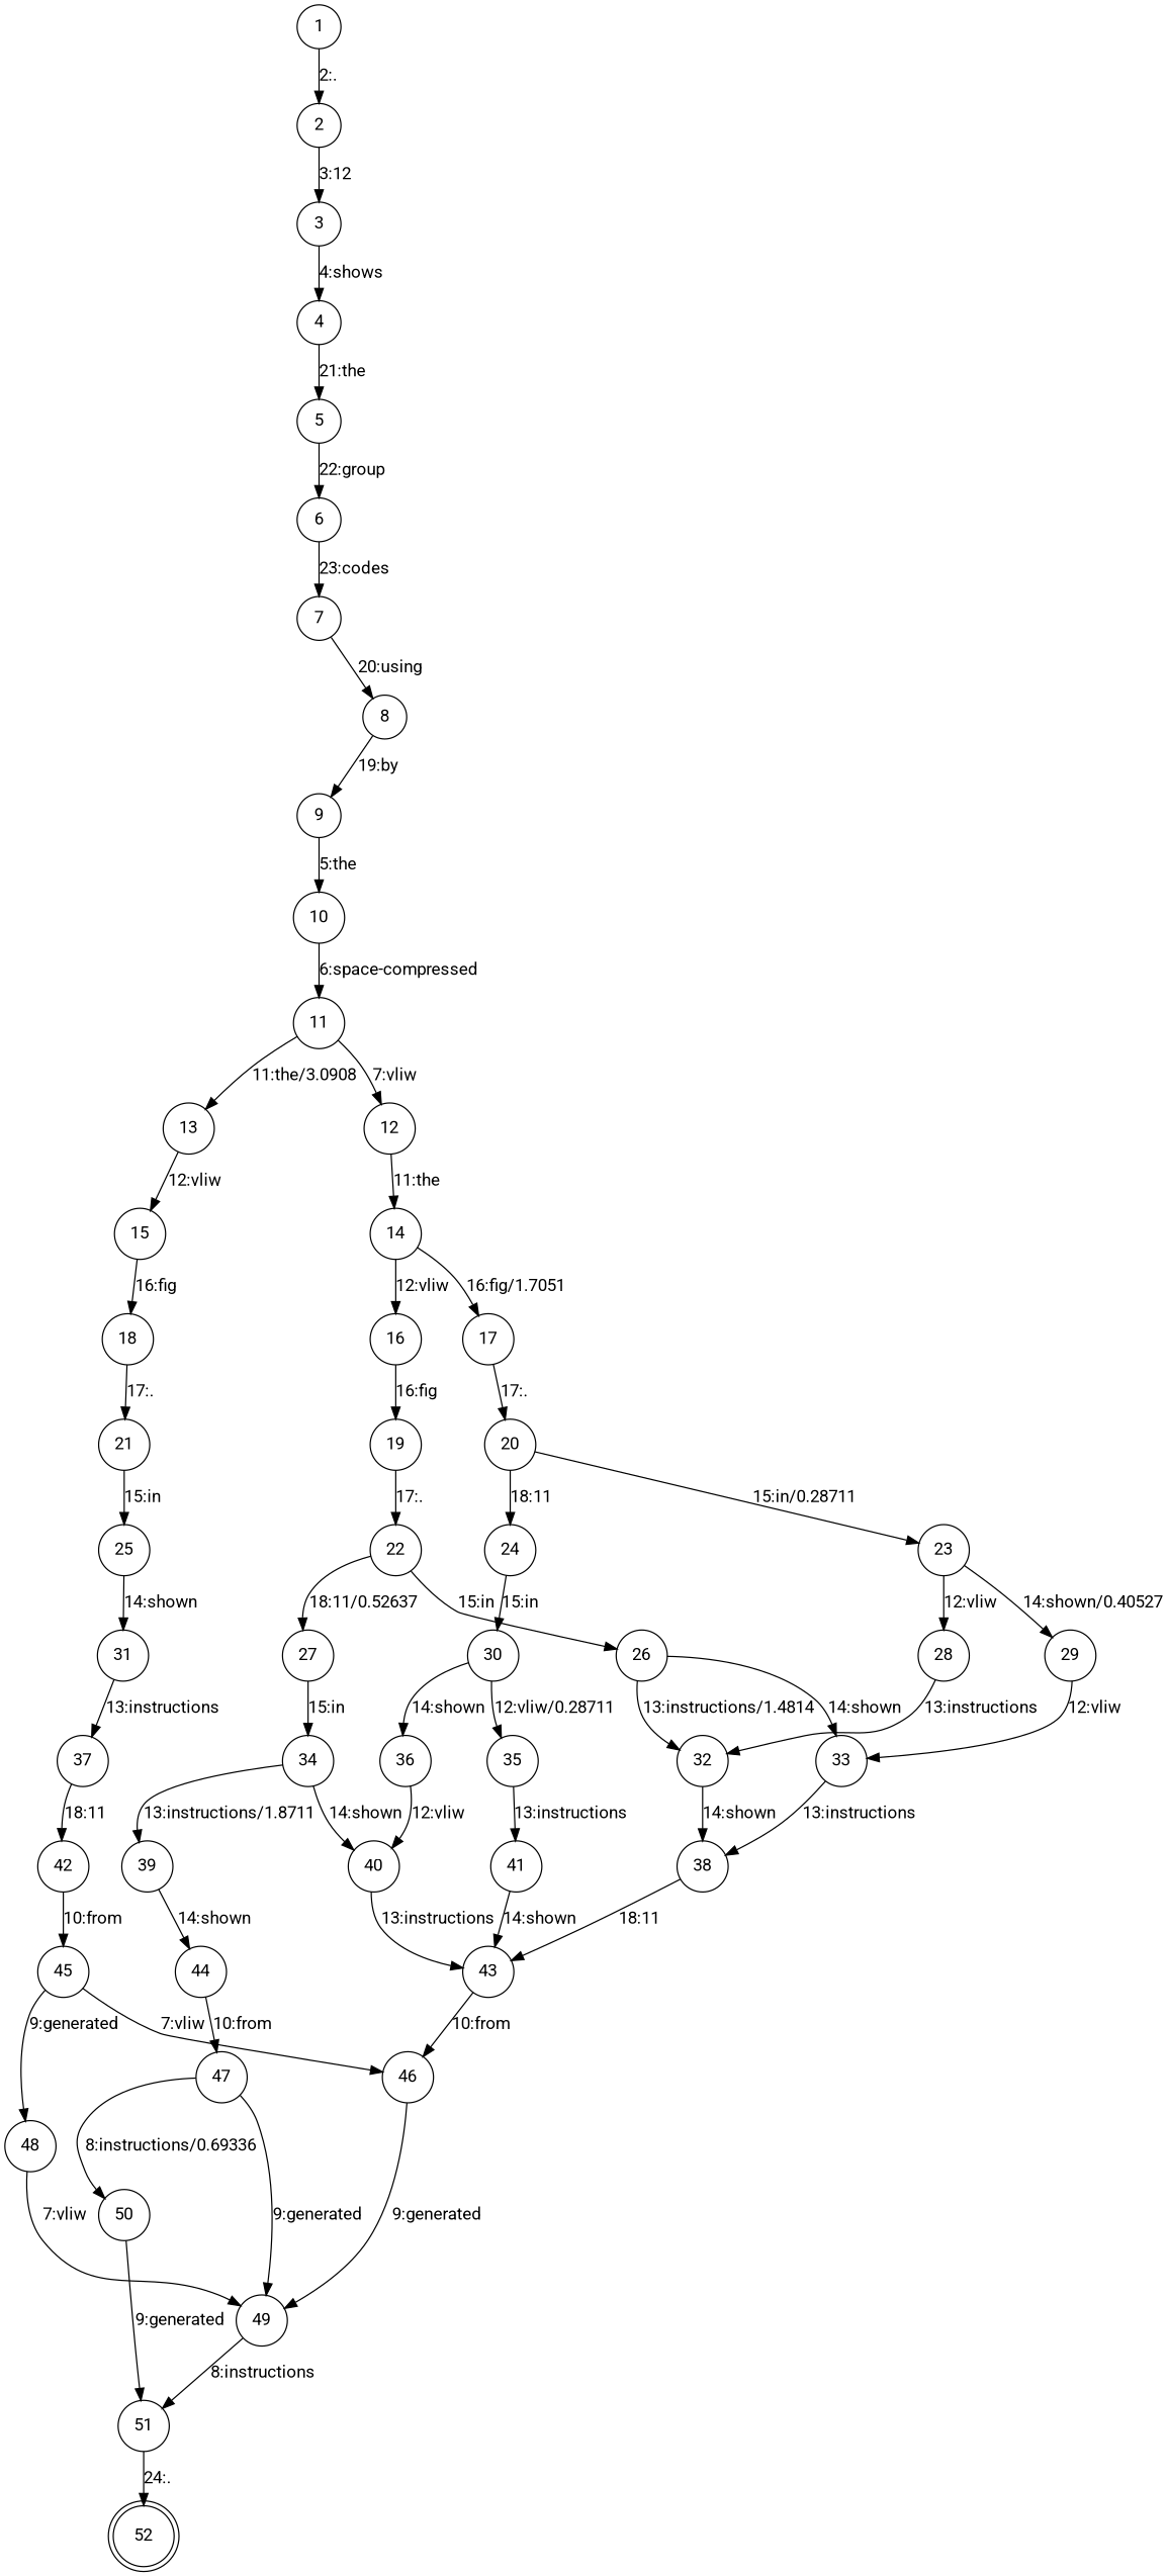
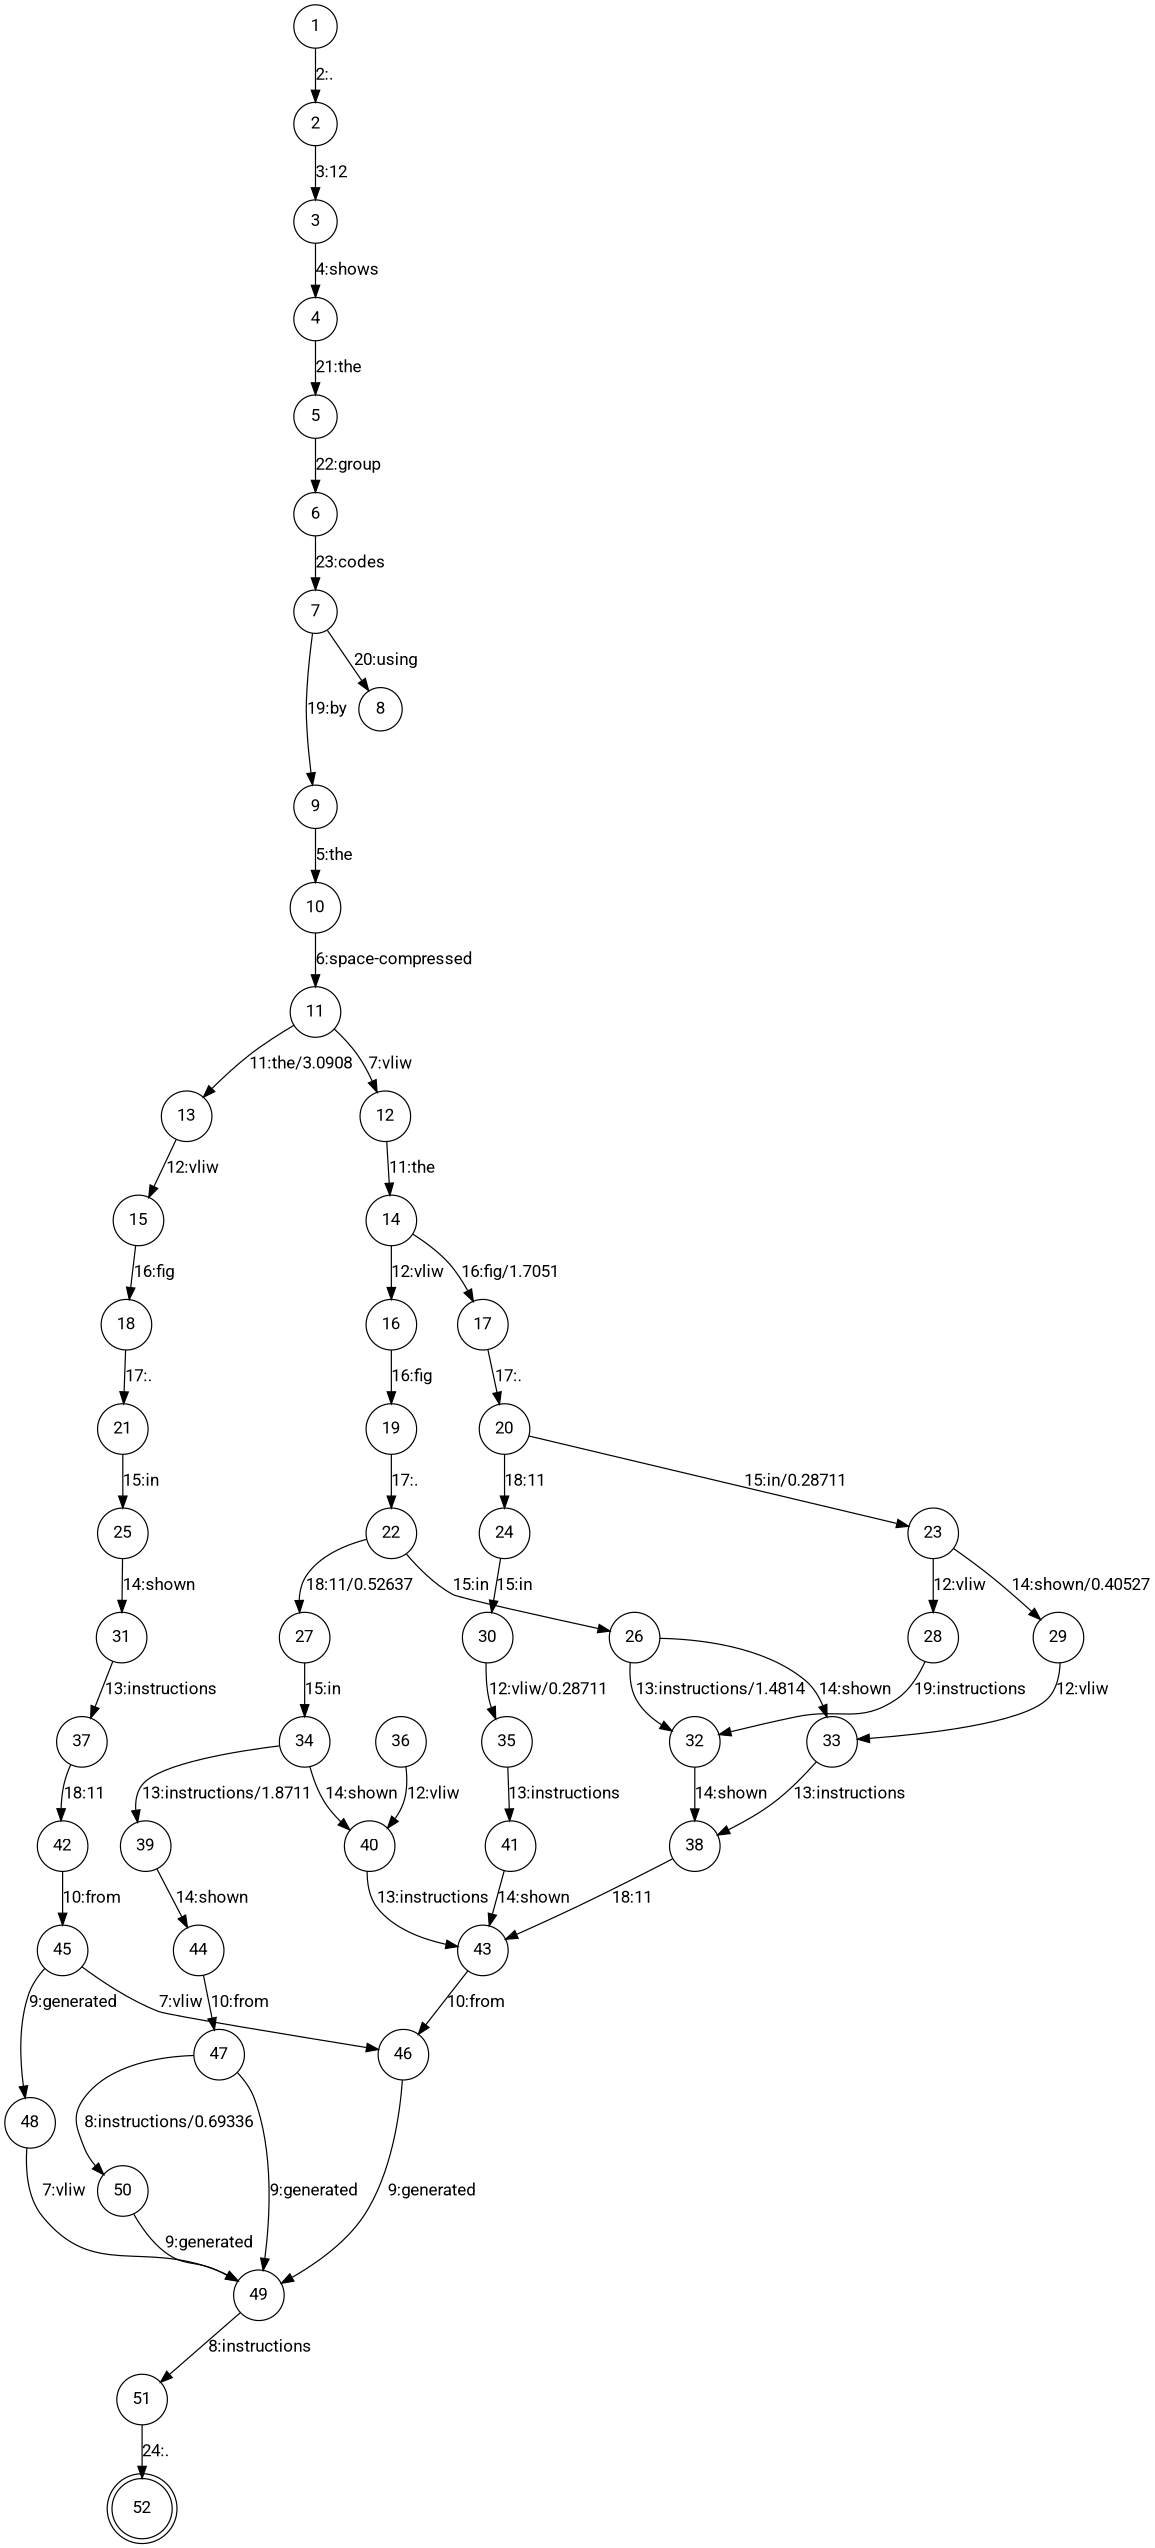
  digraph {
    fontname=Roboto
    nodesep=0.25
    rankdir=TB
    ranksep=0.4
    node [fontname=Roboto fontsize=14 shape=circle style=solid]
    edge [fontname=Roboto fontsize=14]
    n1 [label=1]
    n2 [label=2]
    n3 [label=3]
    n4 [label=4]
    n5 [label=5]
    n6 [label=6]
    n7 [label=7]
    n8 [label=8]
    n9 [label=9]
    n10 [label=10]
    n11 [label=11]
    n12 [label=12]
    n13 [label=13]
    n14 [label=14]
    n15 [label=15]
    n16 [label=17]
    n17 [label=16]
    n18 [label=18]
    n19 [label=20]
    n20 [label=19]
    n21 [label=21]
    n22 [label=23]
    n23 [label=24]
    n24 [label=22]
    n25 [label=25]
    n26 [label=26]
    n27 [label=27]
    n28 [label=28]
    n29 [label=29]
    n30 [label=30]
    n31 [label=31]
    n32 [label=32]
    n33 [label=33]
    n34 [label=34]
    n35 [label=35]
    n36 [label=36]
    n37 [label=37]
    n38 [label=38]
    n39 [label=39]
    n40 [label=40]
    n41 [label=41]
    n42 [label=42]
    n43 [label=43]
    n44 [label=44]
    n45 [label=45]
    n46 [label=46]
    n47 [label=47]
    n48 [label=48]
    n49 [label=49]
    n50 [label=50]
    n51 [label=51]
    n52 [label=52 shape=doublecircle]
    n1 -> n2 [label="2:."]
    n2 -> n3 [label="3:12"]
    n3 -> n4 [label="4:shows"]
    n4 -> n5 [label="21:the"]
    n5 -> n6 [label="22:group"]
    n6 -> n7 [label="23:codes"]
    n7 -> n8 [label="20:using"]
-   n8 -> n9 [label="19:by"]
+   n7 -> n9 [label="19:by"]
    n9 -> n10 [label="5:the"]
    n10 -> n11 [label="6:space-compressed"]
    n11 -> n12 [label="7:vliw"]
    n11 -> n13 [label="11:the/3.0908"]
    n12 -> n14 [label="11:the"]
    n13 -> n15 [label="12:vliw"]
    n14 -> n16 [label="16:fig/1.7051"]
    n14 -> n17 [label="12:vliw"]
    n15 -> n18 [label="16:fig"]
    n16 -> n19 [label="17:."]
    n17 -> n20 [label="16:fig"]
    n18 -> n21 [label="17:."]
    n19 -> n22 [label="15:in/0.28711"]
    n19 -> n23 [label="18:11"]
    n20 -> n24 [label="17:."]
    n21 -> n25 [label="15:in"]
    n22 -> n28 [label="12:vliw"]
    n22 -> n29 [label="14:shown/0.40527"]
    n23 -> n30 [label="15:in"]
    n24 -> n26 [label="15:in"]
    n24 -> n27 [label="18:11/0.52637"]
    n25 -> n31 [label="14:shown"]
    n26 -> n32 [label="13:instructions/1.4814"]
    n26 -> n33 [label="14:shown"]
    n27 -> n34 [label="15:in"]
-   n28 -> n32 [label="13:instructions"]
+   n28 -> n32 [label="19:instructions"]
    n29 -> n33 [label="12:vliw"]
    n30 -> n35 [label="12:vliw/0.28711"]
-   n30 -> n36 [label="14:shown"]
    n31 -> n37 [label="13:instructions"]
    n32 -> n38 [label="14:shown"]
    n33 -> n38 [label="13:instructions"]
    n34 -> n39 [label="13:instructions/1.8711"]
    n34 -> n40 [label="14:shown"]
    n35 -> n41 [label="13:instructions"]
    n36 -> n40 [label="12:vliw"]
    n37 -> n42 [label="18:11"]
    n38 -> n43 [label="18:11"]
    n39 -> n44 [label="14:shown"]
    n40 -> n43 [label="13:instructions"]
    n41 -> n43 [label="14:shown"]
    n42 -> n45 [label="10:from"]
    n43 -> n46 [label="10:from"]
    n44 -> n47 [label="10:from"]
    n45 -> n46 [label="7:vliw"]
    n45 -> n48 [label="9:generated"]
    n46 -> n49 [label="9:generated"]
    n47 -> n49 [label="9:generated"]
    n47 -> n50 [label="8:instructions/0.69336"]
    n48 -> n49 [label="7:vliw"]
    n49 -> n51 [label="8:instructions"]
-   n50 -> n51 [label="9:generated"]
+   n50 -> n49 [label="9:generated"]
    n51 -> n52 [label="24:."]
  }
